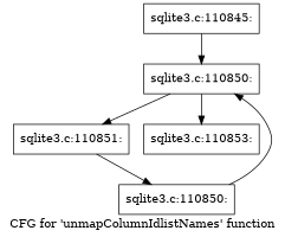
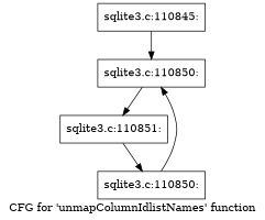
  digraph {
    label="CFG for 'unmapColumnIdlistNames' function"
    node [shape=record]
    n1 [label="{sqlite3.c:110845:}"]
    n2 [label="{sqlite3.c:110850:}"]
    n3 [label="{sqlite3.c:110851:}"]
-   n4 [label="{sqlite3.c:110853:}"]
    n5 [label="{sqlite3.c:110850:}"]
    n1 -> n2
    n2 -> n3
-   n2 -> n4
    n3 -> n5
    n5 -> n2
  }
